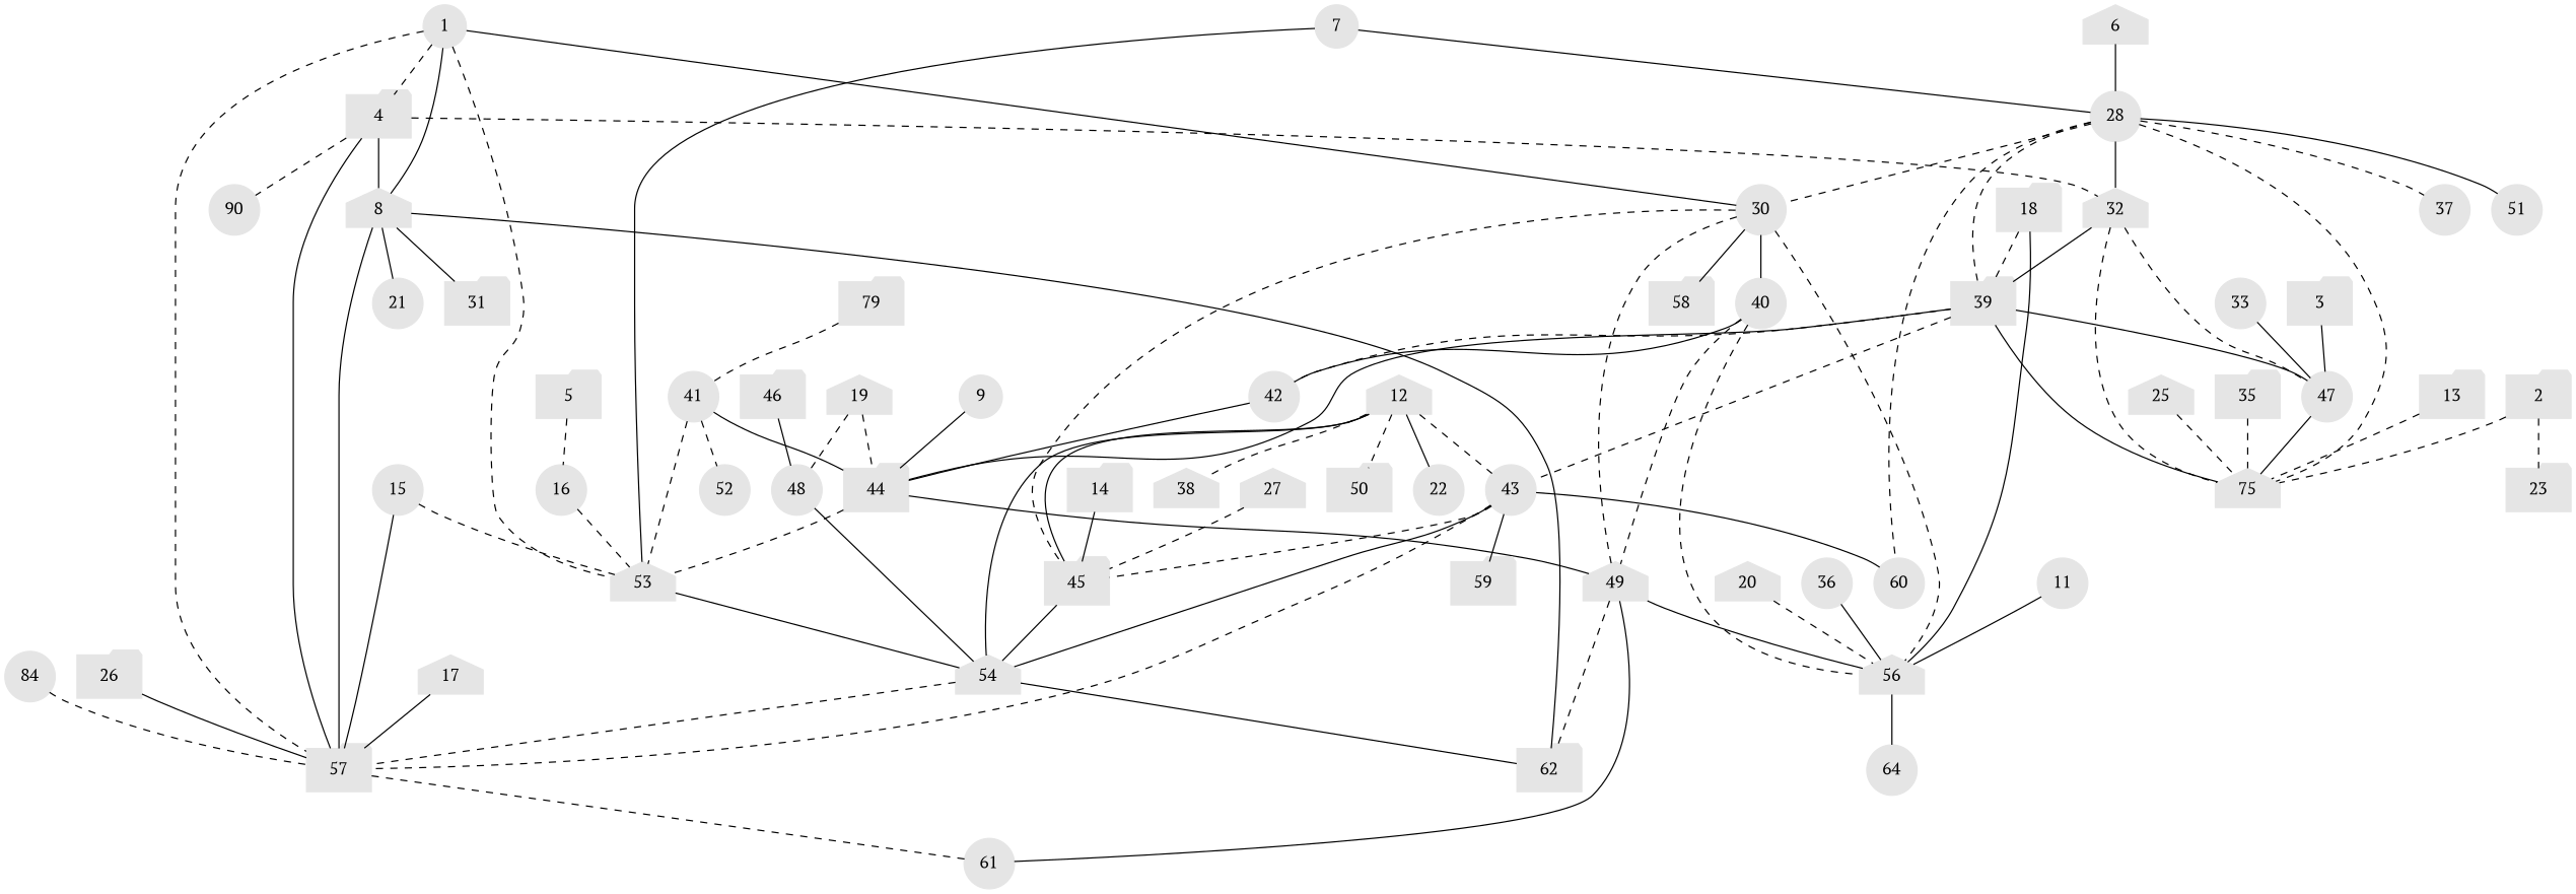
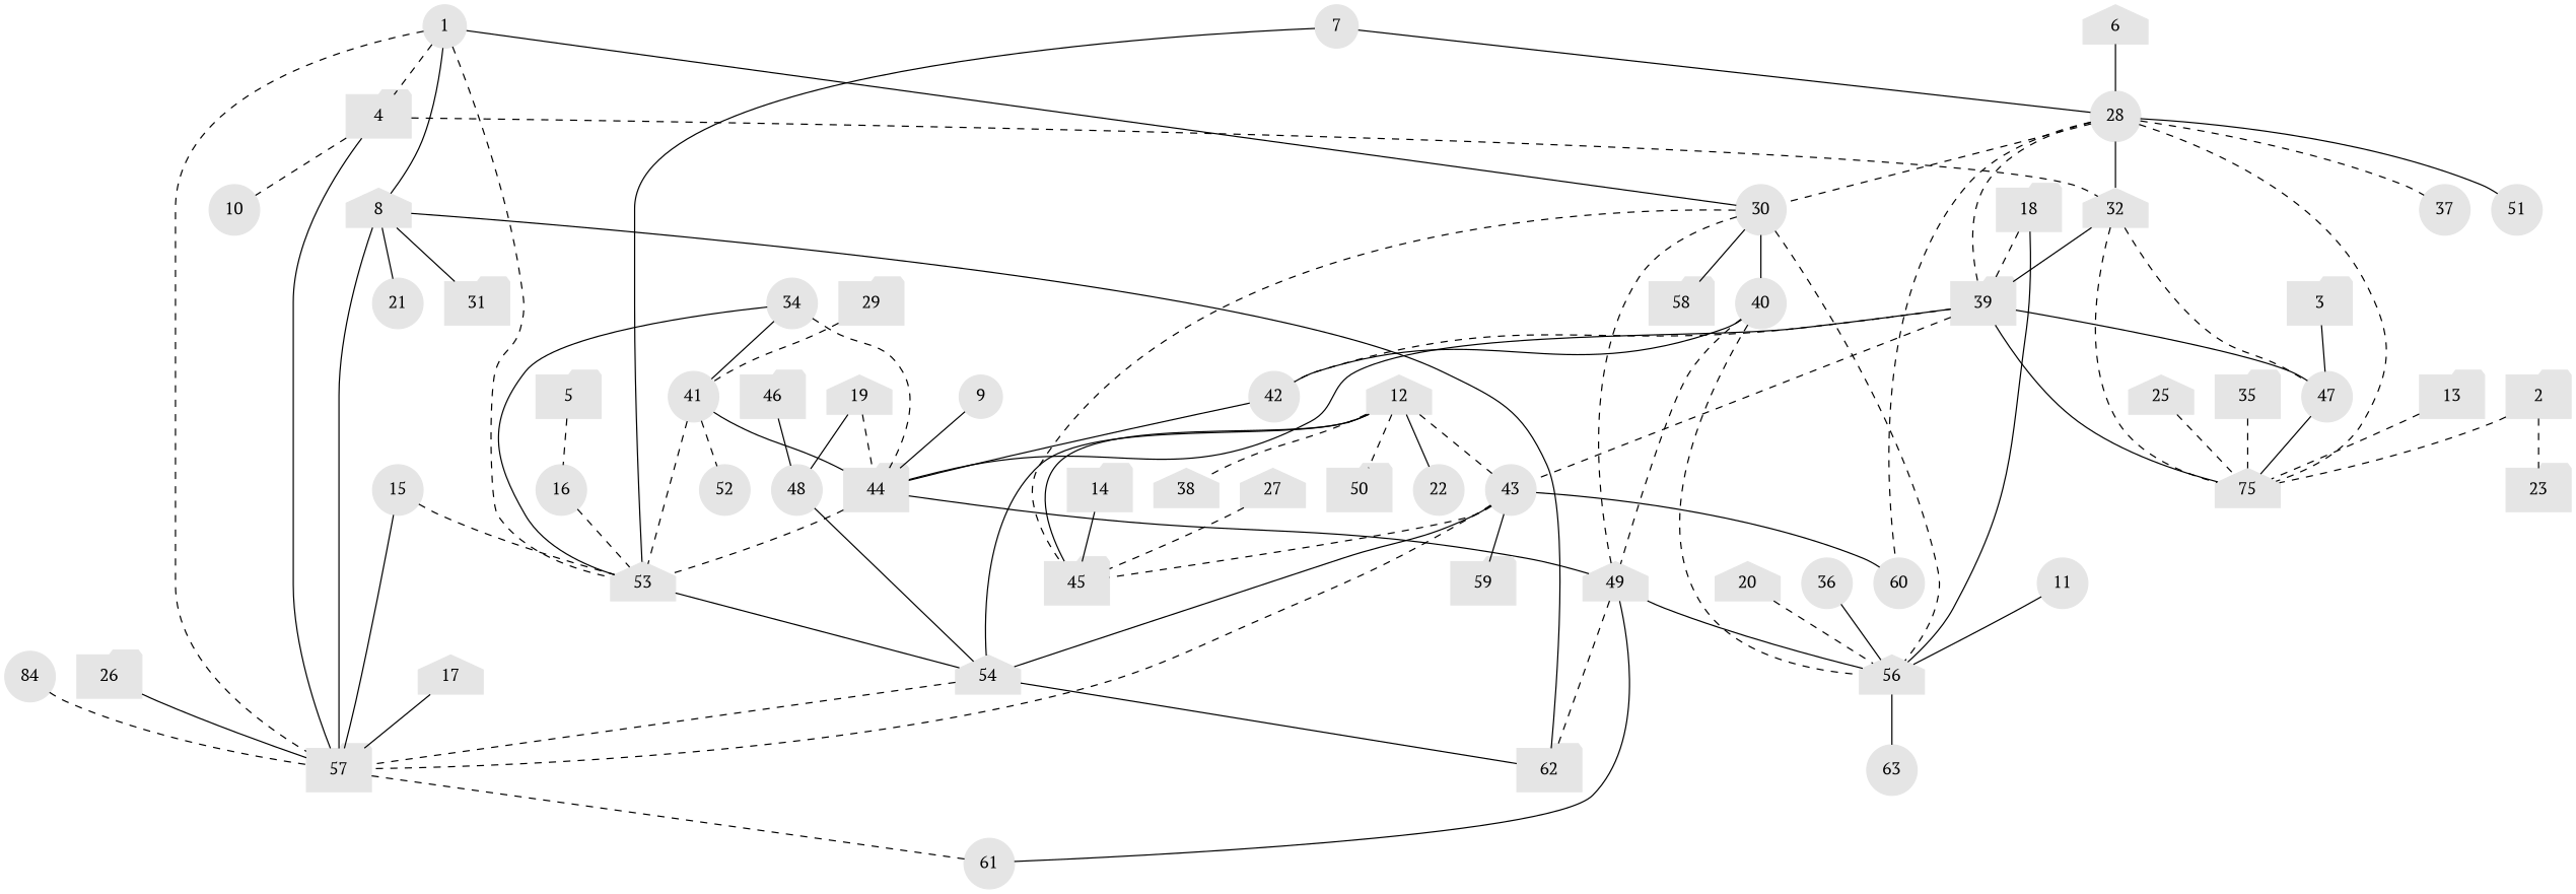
  graph {
    fontname="PT Serif"
    node [color=gray90 fontname="PT Serif" shape=circle style=filled]
    edge [fontname="PT Serif" style=solid weight=1.0]
    4 [shape=folder]
    1
    8 [shape=house]
    30
    53 [shape=house]
    57 [shape=folder]
-   10 [label=90]
+   10
    32 [shape=house]
    21
    31 [shape=folder]
    62 [shape=folder]
    56 [shape=house]
    45 [shape=folder]
    40
    49 [shape=house]
    58 [shape=folder]
    54 [shape=house]
    61
    2 [shape=folder]
    23 [shape=folder]
    n21 [label=75 shape=house]
    3 [shape=folder]
    47
    39 [shape=folder]
    5 [shape=folder]
    16
    6 [shape=house]
    28
    37
    51
    60
    7
    44 [shape=folder]
    9
    11
-   63 [label=64]
+   63
    12 [shape=house]
    22
    38 [shape=house]
    43
    50 [shape=folder]
    59 [shape=folder]
    13 [shape=folder]
    14 [shape=folder]
    15
    17 [shape=house]
    18 [shape=folder]
    42
    19 [shape=house]
    48
    20 [shape=house]
    n52 [label=84]
    25 [shape=house]
    26 [shape=folder]
    27 [shape=house]
-   29 [shape=folder label=79]
+   29 [shape=folder]
    41
    52
-   33
+   34
    35 [shape=folder]
    36
    46 [shape=folder]
-   4 -- 8 [weight=4.0]
    4 -- 57 [weight=2.0]
    4 -- 10 [style=dashed]
    4 -- 32 [style=dashed]
    1 -- 4 [style=dashed weight=2.0]
    1 -- 8 [weight=2.0]
    1 -- 30
    1 -- 53 [style=dashed]
    1 -- 57 [style=dashed]
    8 -- 57 [weight=2.0]
    8 -- 21
    8 -- 31
    8 -- 62
    30 -- 56 [style=dashed weight=4.0]
    30 -- 45 [style=dashed]
    30 -- 40 [weight=2.0]
    30 -- 49 [style=dashed weight=2.0]
    30 -- 58
    53 -- 54
    57 -- 61 [style=dashed]
    32 -- n21 [style=dashed weight=2.0]
    32 -- 47 [style=dashed weight=2.0]
    32 -- 39 [weight=2.0]
    56 -- 63
-   45 -- 54
    40 -- 56 [style=dashed weight=2.0]
    40 -- 49 [style=dashed]
    40 -- 42
    49 -- 62 [style=dashed]
    49 -- 56 [weight=2.0]
    49 -- 61
    54 -- 57 [style=dashed weight=2.0]
    54 -- 62
    2 -- 23 [style=dashed]
    2 -- n21 [style=dashed]
    3 -- 47
    47 -- n21
    39 -- n21
    39 -- 47
    39 -- 44
    39 -- 43 [style=dashed]
    39 -- 42 [style=dashed]
    5 -- 16 [style=dashed]
    16 -- 53 [style=dashed]
    6 -- 28
    28 -- 30 [style=dashed]
    28 -- 32 [weight=2.0]
    28 -- n21 [style=dashed]
    28 -- 39 [style=dashed]
    28 -- 37 [style=dashed]
    28 -- 51
    28 -- 60 [style=dashed]
    7 -- 53
    7 -- 28
    44 -- 53 [style=dashed weight=3.0]
    44 -- 49
    9 -- 44
    11 -- 56
    12 -- 45 [weight=2.0]
    12 -- 54 [weight=2.0]
    12 -- 22
    12 -- 38 [style=dashed]
    12 -- 43 [style=dashed weight=4.0]
    12 -- 50 [style=dashed]
    43 -- 57 [style=dashed]
    43 -- 45 [style=dashed weight=2.0]
    43 -- 54 [weight=2.0]
    43 -- 60
    43 -- 59
    13 -- n21 [style=dashed]
    14 -- 45
    15 -- 53 [style=dashed]
    15 -- 57
    17 -- 57
    18 -- 56
    18 -- 39 [style=dashed]
    42 -- 44
    19 -- 44 [style=dashed]
-   19 -- 48 [style=dashed]
+   19 -- 48
    48 -- 54
    20 -- 56 [style=dashed]
    n52 -- 57 [style=dashed]
    25 -- n21 [style=dashed]
    26 -- 57
    27 -- 45 [style=dashed]
    29 -- 41 [style=dashed]
    41 -- 53 [style=dashed]
    41 -- 44 [weight=3.0]
    41 -- 52 [style=dashed]
-   33 -- 47
+   34 -- 53
+   34 -- 44 [style=dashed weight=3.0]
+   34 -- 41
    35 -- n21 [style=dashed]
    36 -- 56
    46 -- 48
  }
